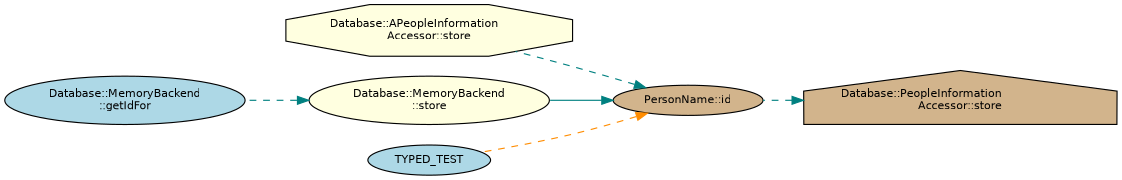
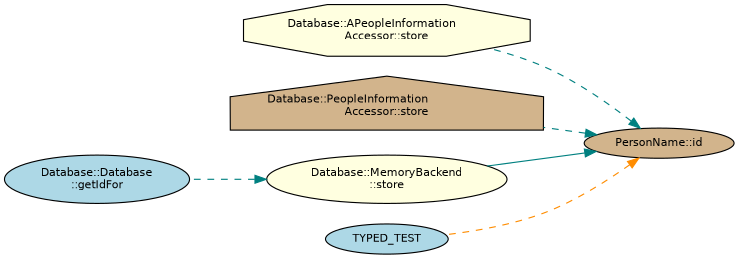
  digraph {
    rankdir=RL
    node [color=black fillcolor=tan fontname=Helvetica fontsize=10 shape=ellipse style=filled]
    edge [color=teal dir=back fontname=Helvetica fontsize=10 labelfontname=Helvetica labelfontsize=10 style=dashed]
    n1 [fontcolor=black height=0.2 label="PersonName::id" width=0.4]
    n2 [fillcolor=lightyellow height=0.2 label="Database::APeopleInformation\lAccessor::store" shape=octagon width=0.4]
    n3 [height=0.2 label="Database::PeopleInformation\lAccessor::store" shape=house width=0.4]
    n4 [fillcolor=lightyellow height=0.2 label="Database::MemoryBackend\l::store" width=0.4]
    n5 [fillcolor=lightblue height=0.2 label=TYPED_TEST width=0.4]
-   n6 [fillcolor=lightblue height=0.2 label="Database::MemoryBackend\l::getIdFor" width=0.4]
+   n6 [fillcolor=lightblue height=0.2 label="Database::Database\l::getIdFor" width=0.4]
    n1 -> n2
-   n3 -> n1
+   n1 -> n3
    n1 -> n4 [style=solid]
    n1 -> n5 [color=darkorange]
    n4 -> n6
  }
